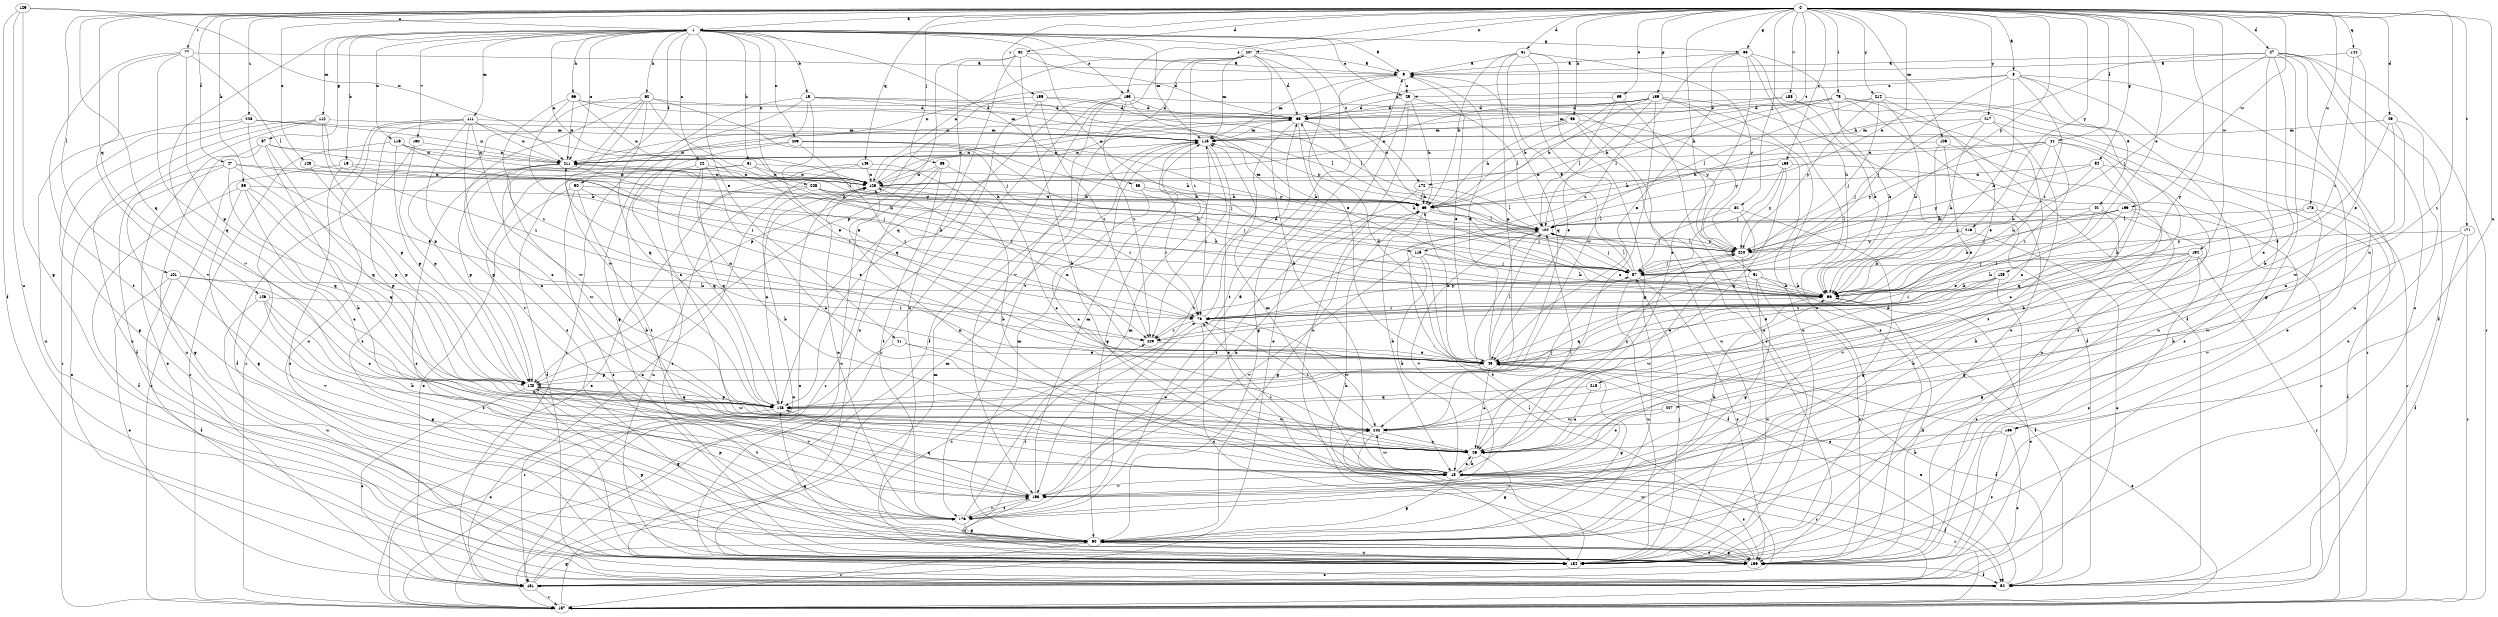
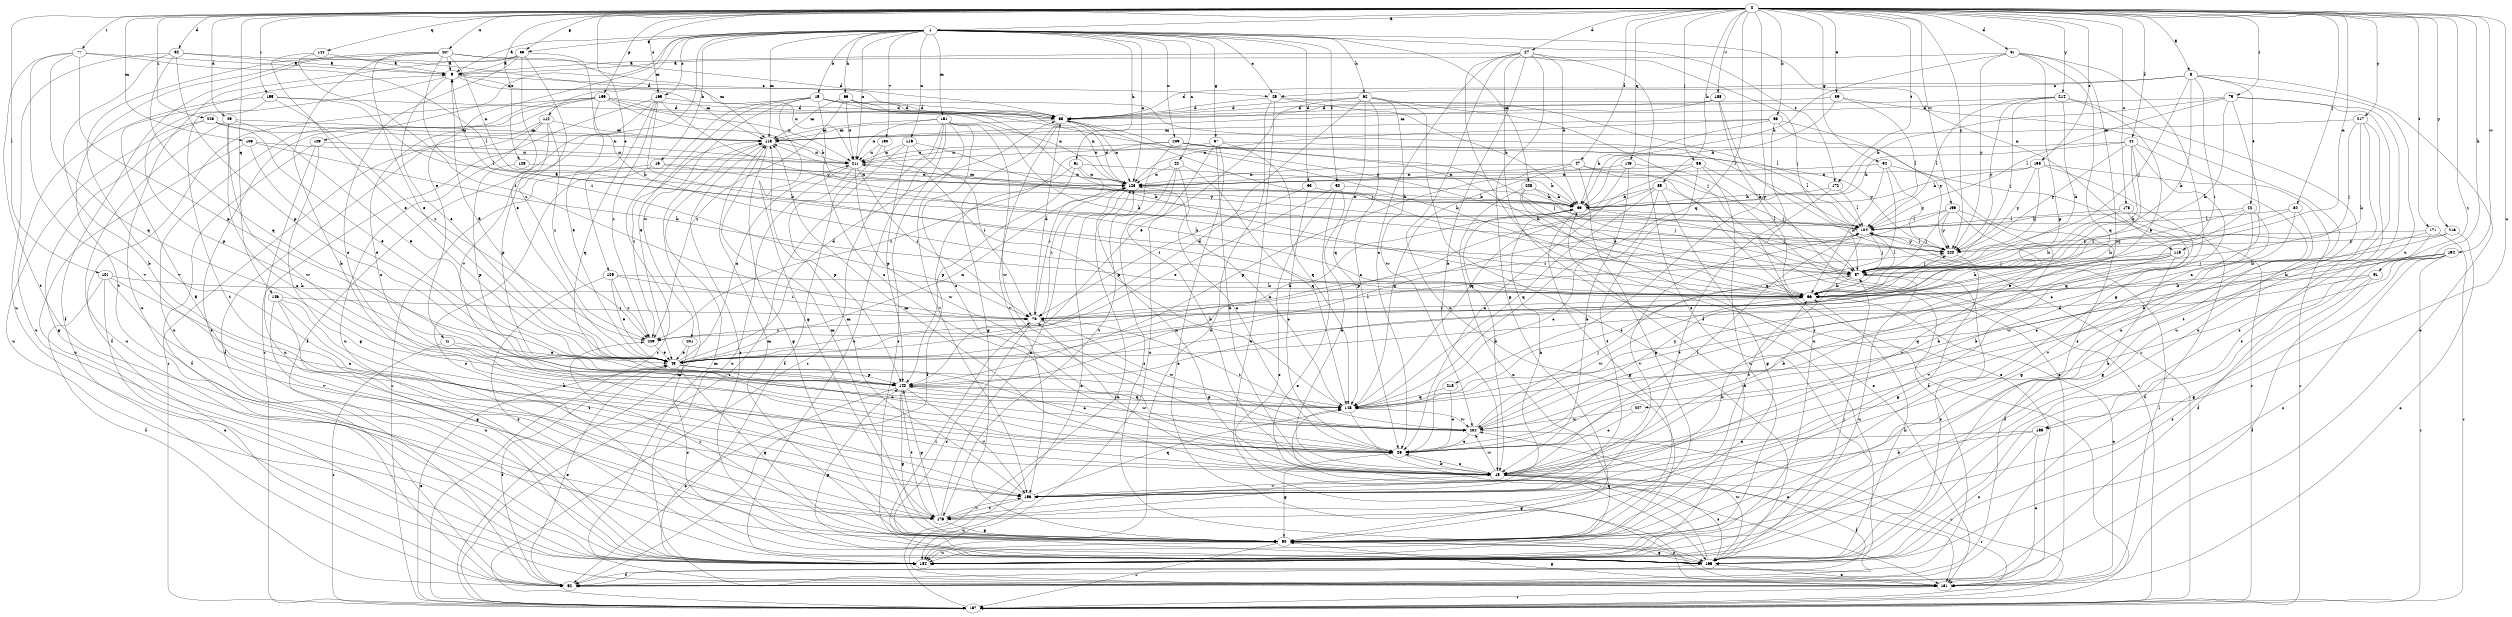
  strict digraph {
    0
    1
    8
    27
    29
    31
    32
    39
    44
    47
    54
    55
    75
    77
    82
    86
    89
    91
    93
    101
    106
    115
    125
    128
    139
    144
    145
    146
    148
    155
    158
    165
    171
    172
    178
    183
    188
    194
    199
    207
    214
    216
    217
    218
    220
    227
    228
    9
    15
    16
    22
    25
    33
    41
    50
    57
    61
    62
    66
-   111
+   111 [label=151]
    112
    113
    116
    123
    129
    190
    193
    208
    209
    211
    35
    42
    78
    87
    96
    131
    26
    60
    157
    166
    18
    52
    69
    184
    43
    202
    140
    104
    229
    176
+   201
    0 -> 1 [label=a]
    0 -> 8 [label=a]
    0 -> 27 [label=d]
    0 -> 29 [label=d]
    0 -> 31 [label=d]
    0 -> 32 [label=d]
    0 -> 39 [label=e]
    0 -> 44 [label=f]
    0 -> 47 [label=f]
    0 -> 54 [label=g]
    0 -> 55 [label=g]
    0 -> 75 [label=i]
    0 -> 77 [label=i]
    0 -> 82 [label=j]
    0 -> 86 [label=j]
    0 -> 89 [label=k]
    0 -> 91 [label=k]
    0 -> 93 [label=k]
    0 -> 101 [label=l]
    0 -> 106 [label=m]
    0 -> 115 [label=n]
    0 -> 125 [label=o]
    0 -> 128 [label=o]
    0 -> 139 [label=p]
    0 -> 144 [label=q]
    0 -> 145 [label=q]
    0 -> 146 [label=q]
    0 -> 148 [label=q]
    0 -> 155 [label=r]
    0 -> 158 [label=s]
    0 -> 165 [label=s]
    0 -> 171 [label=t]
    0 -> 172 [label=t]
    0 -> 178 [label=u]
    0 -> 183 [label=u]
    0 -> 188 [label=v]
    0 -> 194 [label=w]
    0 -> 199 [label=w]
    0 -> 207 [label=x]
    0 -> 214 [label=y]
    0 -> 216 [label=y]
    0 -> 217 [label=y]
    0 -> 218 [label=y]
    0 -> 220 [label=y]
    0 -> 227 [label=z]
    0 -> 228 [label=z]
    1 -> 55 [label=g]
    1 -> 115 [label=n]
    1 -> 165 [label=s]
    1 -> 172 [label=t]
    1 -> 9 [label=a]
    1 -> 15 [label=b]
    1 -> 16 [label=b]
    1 -> 22 [label=c]
    1 -> 25 [label=c]
    1 -> 33 [label=d]
    1 -> 41 [label=e]
    1 -> 50 [label=f]
    1 -> 57 [label=g]
    1 -> 61 [label=h]
    1 -> 62 [label=h]
    1 -> 66 [label=h]
    1 -> 111 [label=m]
    1 -> 112 [label=m]
    1 -> 113 [label=m]
    1 -> 116 [label=n]
    1 -> 123 [label=n]
-   129 -> 1 [label=o]
+   1 -> 129 [label=o]
    1 -> 190 [label=v]
    1 -> 193 [label=v]
    1 -> 208 [label=x]
    1 -> 209 [label=x]
    1 -> 211 [label=x]
    8 -> 183 [label=u]
    8 -> 25 [label=c]
    8 -> 35 [label=d]
    8 -> 42 [label=e]
    8 -> 78 [label=i]
    8 -> 87 [label=j]
    8 -> 96 [label=k]
    8 -> 131 [label=o]
    27 -> 9 [label=a]
    27 -> 87 [label=j]
    27 -> 26 [label=c]
    27 -> 60 [label=g]
    27 -> 157 [label=r]
    27 -> 166 [label=s]
    27 -> 18 [label=b]
    27 -> 52 [label=f]
    27 -> 69 [label=h]
    27 -> 184 [label=u]
    29 -> 113 [label=m]
-   29 -> 26 [label=x]
+   29 -> 26 [label=c]
    29 -> 184 [label=u]
    29 -> 43 [label=e]
    29 -> 202 [label=w]
    31 -> 148 [label=q]
    31 -> 220 [label=y]
    31 -> 9 [label=a]
    31 -> 60 [label=g]
    31 -> 69 [label=h]
    31 -> 202 [label=w]
    31 -> 140 [label=p]
    32 -> 148 [label=q]
    32 -> 9 [label=a]
    32 -> 35 [label=d]
    32 -> 18 [label=b]
    32 -> 184 [label=u]
    32 -> 140 [label=p]
    39 -> 35 [label=d]
    39 -> 69 [label=h]
    39 -> 184 [label=u]
    39 -> 104 [label=l]
    44 -> 220 [label=y]
    44 -> 211 [label=x]
    44 -> 96 [label=k]
    44 -> 26 [label=c]
    44 -> 18 [label=b]
    44 -> 69 [label=h]
    44 -> 229 [label=z]
    47 -> 148 [label=q]
    47 -> 123 [label=n]
    47 -> 87 [label=j]
    47 -> 131 [label=o]
    47 -> 60 [label=g]
    47 -> 140 [label=p]
    54 -> 148 [label=q]
    54 -> 220 [label=y]
    54 -> 123 [label=n]
    54 -> 96 [label=k]
    54 -> 157 [label=r]
    55 -> 9 [label=a]
    55 -> 96 [label=k]
    55 -> 26 [label=c]
    55 -> 52 [label=f]
    55 -> 184 [label=u]
    55 -> 43 [label=e]
    55 -> 229 [label=z]
    75 -> 35 [label=d]
    75 -> 96 [label=k]
    75 -> 26 [label=c]
    75 -> 166 [label=s]
    75 -> 69 [label=h]
    75 -> 184 [label=u]
    75 -> 104 [label=l]
    77 -> 148 [label=q]
    77 -> 9 [label=a]
    77 -> 193 [label=v]
    77 -> 140 [label=p]
    77 -> 104 [label=l]
    77 -> 176 [label=t]
    82 -> 87 [label=j]
    82 -> 26 [label=c]
    82 -> 60 [label=g]
    82 -> 104 [label=l]
    86 -> 123 [label=n]
    86 -> 26 [label=c]
    86 -> 157 [label=r]
    86 -> 184 [label=u]
    86 -> 176 [label=t]
    89 -> 148 [label=q]
    89 -> 26 [label=c]
    89 -> 60 [label=g]
    89 -> 52 [label=f]
    89 -> 69 [label=h]
    89 -> 140 [label=p]
    91 -> 148 [label=q]
    91 -> 96 [label=k]
    91 -> 166 [label=s]
    91 -> 52 [label=f]
-   91 -> 184 [label=u]
    93 -> 220 [label=y]
    93 -> 113 [label=m]
    93 -> 123 [label=n]
    93 -> 166 [label=s]
    93 -> 69 [label=h]
    93 -> 184 [label=u]
    101 -> 193 [label=v]
    101 -> 96 [label=k]
    101 -> 131 [label=o]
    101 -> 26 [label=c]
    101 -> 52 [label=f]
    106 -> 211 [label=x]
    106 -> 96 [label=k]
    106 -> 184 [label=u]
    106 -> 43 [label=e]
    115 -> 193 [label=v]
    115 -> 87 [label=j]
    115 -> 96 [label=k]
    115 -> 18 [label=b]
    115 -> 52 [label=f]
    125 -> 78 [label=i]
    125 -> 96 [label=k]
    125 -> 166 [label=s]
    125 -> 43 [label=e]
    125 -> 229 [label=z]
    128 -> 123 [label=n]
    128 -> 140 [label=p]
    139 -> 123 [label=n]
    139 -> 211 [label=x]
    139 -> 35 [label=d]
    139 -> 26 [label=c]
    139 -> 166 [label=s]
    139 -> 52 [label=f]
    139 -> 69 [label=h]
    139 -> 184 [label=u]
    139 -> 43 [label=e]
    144 -> 9 [label=a]
    144 -> 78 [label=i]
    144 -> 43 [label=e]
    145 -> 148 [label=q]
    145 -> 123 [label=n]
    145 -> 131 [label=o]
    145 -> 18 [label=b]
    146 -> 78 [label=i]
    146 -> 60 [label=g]
    146 -> 18 [label=b]
    146 -> 184 [label=u]
    146 -> 176 [label=t]
    148 -> 123 [label=n]
    148 -> 131 [label=o]
    148 -> 202 [label=w]
    148 -> 140 [label=p]
    155 -> 35 [label=d]
    155 -> 184 [label=u]
    155 -> 140 [label=p]
    155 -> 104 [label=l]
    155 -> 229 [label=z]
    158 -> 148 [label=q]
    158 -> 220 [label=y]
    158 -> 123 [label=n]
    158 -> 87 [label=j]
    158 -> 157 [label=r]
    158 -> 69 [label=h]
    165 -> 148 [label=q]
    165 -> 220 [label=y]
    165 -> 35 [label=d]
    165 -> 96 [label=k]
    165 -> 157 [label=r]
    165 -> 52 [label=f]
    165 -> 229 [label=z]
    171 -> 220 [label=y]
    171 -> 157 [label=r]
    171 -> 52 [label=f]
    171 -> 202 [label=w]
    172 -> 69 [label=h]
    172 -> 104 [label=l]
    172 -> 176 [label=t]
    178 -> 96 [label=k]
    178 -> 18 [label=b]
    178 -> 52 [label=f]
    178 -> 104 [label=l]
    183 -> 131 [label=o]
    183 -> 26 [label=c]
    183 -> 166 [label=s]
    183 -> 18 [label=b]
    188 -> 113 [label=m]
    188 -> 35 [label=d]
    188 -> 96 [label=k]
    188 -> 157 [label=r]
    194 -> 87 [label=j]
    194 -> 96 [label=k]
    194 -> 60 [label=g]
    194 -> 157 [label=r]
    194 -> 166 [label=s]
    194 -> 18 [label=b]
    194 -> 43 [label=d]
    199 -> 220 [label=y]
    199 -> 193 [label=v]
    199 -> 78 [label=i]
    199 -> 87 [label=j]
    199 -> 18 [label=b]
    199 -> 104 [label=l]
    207 -> 9 [label=a]
    207 -> 113 [label=m]
    207 -> 123 [label=n]
    207 -> 193 [label=v]
    207 -> 35 [label=d]
    207 -> 78 [label=i]
    207 -> 18 [label=b]
    207 -> 43 [label=e]
    207 -> 176 [label=t]
    214 -> 220 [label=y]
    214 -> 35 [label=d]
    214 -> 87 [label=j]
    214 -> 96 [label=k]
    214 -> 184 [label=u]
    214 -> 43 [label=e]
    214 -> 104 [label=l]
    216 -> 220 [label=y]
    216 -> 96 [label=k]
    216 -> 131 [label=o]
    217 -> 113 [label=m]
    217 -> 87 [label=j]
    217 -> 96 [label=k]
    217 -> 166 [label=s]
    217 -> 176 [label=t]
    218 -> 148 [label=q]
    218 -> 26 [label=c]
    220 -> 87 [label=j]
    220 -> 60 [label=g]
    220 -> 104 [label=l]
    227 -> 26 [label=c]
    227 -> 202 [label=w]
    228 -> 113 [label=m]
    228 -> 211 [label=x]
    228 -> 60 [label=g]
    228 -> 184 [label=u]
    228 -> 43 [label=e]
    9 -> 25 [label=c]
    9 -> 113 [label=m]
    9 -> 211 [label=x]
    9 -> 43 [label=e]
    9 -> 176 [label=t]
    15 -> 220 [label=y]
    15 -> 35 [label=d]
    15 -> 26 [label=c]
    15 -> 60 [label=g]
    15 -> 157 [label=r]
    15 -> 43 [label=e]
    15 -> 104 [label=l]
+   15 -> 201 [label=w]
    16 -> 123 [label=n]
    16 -> 96 [label=k]
    16 -> 157 [label=r]
    16 -> 166 [label=s]
    22 -> 148 [label=q]
    22 -> 123 [label=n]
    22 -> 26 [label=c]
    22 -> 166 [label=s]
    22 -> 18 [label=b]
    25 -> 35 [label=d]
    25 -> 131 [label=o]
    25 -> 69 [label=h]
    25 -> 184 [label=u]
    25 -> 104 [label=l]
    33 -> 78 [label=i]
    33 -> 26 [label=c]
    33 -> 69 [label=h]
    41 -> 26 [label=c]
    41 -> 157 [label=r]
    41 -> 43 [label=e]
    50 -> 131 [label=o]
    50 -> 166 [label=s]
    50 -> 18 [label=b]
    50 -> 69 [label=h]
    50 -> 43 [label=e]
    57 -> 148 [label=q]
    57 -> 211 [label=x]
    57 -> 131 [label=o]
    57 -> 18 [label=b]
    57 -> 184 [label=u]
    57 -> 104 [label=l]
    61 -> 123 [label=n]
    61 -> 78 [label=i]
    61 -> 52 [label=f]
    61 -> 69 [label=h]
    61 -> 140 [label=p]
    62 -> 148 [label=q]
    62 -> 35 [label=d]
    62 -> 87 [label=j]
    62 -> 26 [label=c]
    62 -> 166 [label=s]
    62 -> 43 [label=e]
    62 -> 202 [label=w]
-   62 -> 140 [label=p]
+   62 -> 140 [label=d]
    66 -> 113 [label=m]
    66 -> 123 [label=n]
    66 -> 211 [label=x]
    66 -> 35 [label=d]
    66 -> 96 [label=k]
    66 -> 229 [label=z]
    111 -> 113 [label=m]
    111 -> 193 [label=v]
    111 -> 211 [label=x]
    111 -> 96 [label=k]
    111 -> 26 [label=c]
    111 -> 157 [label=r]
    111 -> 166 [label=s]
    111 -> 184 [label=u]
    111 -> 202 [label=w]
    112 -> 113 [label=m]
    112 -> 157 [label=r]
    112 -> 52 [label=f]
    112 -> 184 [label=u]
    112 -> 140 [label=p]
    112 -> 229 [label=z]
    113 -> 211 [label=x]
    113 -> 60 [label=g]
    113 -> 166 [label=s]
    113 -> 229 [label=z]
    116 -> 220 [label=y]
    116 -> 211 [label=x]
    116 -> 78 [label=i]
    116 -> 157 [label=r]
    116 -> 140 [label=p]
    123 -> 35 [label=d]
    123 -> 78 [label=i]
    123 -> 131 [label=o]
    123 -> 69 [label=h]
    129 -> 211 [label=x]
    129 -> 60 [label=g]
    129 -> 52 [label=f]
    129 -> 184 [label=u]
    190 -> 211 [label=x]
    190 -> 52 [label=f]
-   190 -> 140 [label=p]
+   190 -> 148 [label=p]
    193 -> 148 [label=q]
    193 -> 113 [label=m]
    193 -> 96 [label=k]
    193 -> 69 [label=h]
    193 -> 184 [label=u]
    193 -> 176 [label=t]
    208 -> 87 [label=j]
    208 -> 96 [label=k]
    208 -> 131 [label=o]
    208 -> 69 [label=h]
    208 -> 184 [label=u]
    209 -> 220 [label=y]
    209 -> 211 [label=x]
    209 -> 87 [label=j]
    209 -> 96 [label=k]
    209 -> 229 [label=z]
    209 -> 176 [label=t]
    211 -> 123 [label=n]
    211 -> 78 [label=i]
-   211 -> 184 [label=s]
+   211 -> 184 [label=u]
    211 -> 202 [label=w]
    211 -> 140 [label=p]
    35 -> 113 [label=m]
    35 -> 123 [label=n]
    35 -> 193 [label=v]
    35 -> 87 [label=j]
    35 -> 96 [label=k]
    35 -> 60 [label=g]
    42 -> 193 [label=v]
    42 -> 96 [label=k]
    42 -> 60 [label=g]
    42 -> 43 [label=e]
    42 -> 104 [label=l]
    78 -> 220 [label=y]
    78 -> 35 [label=d]
    78 -> 166 [label=s]
    78 -> 202 [label=w]
    78 -> 229 [label=z]
    87 -> 9 [label=a]
    87 -> 96 [label=k]
    87 -> 166 [label=s]
    87 -> 184 [label=u]
    87 -> 104 [label=l]
    96 -> 78 [label=i]
    96 -> 131 [label=o]
    96 -> 202 [label=w]
    131 -> 113 [label=m]
    131 -> 60 [label=g]
    131 -> 157 [label=r]
    131 -> 104 [label=l]
    26 -> 60 [label=g]
    26 -> 18 [label=b]
    60 -> 113 [label=m]
    60 -> 157 [label=r]
    60 -> 166 [label=s]
    60 -> 184 [label=u]
    60 -> 229 [label=z]
    157 -> 113 [label=m]
    157 -> 123 [label=n]
    157 -> 43 [label=e]
    166 -> 148 [label=q]
    166 -> 78 [label=i]
    166 -> 96 [label=k]
    166 -> 131 [label=o]
    166 -> 60 [label=g]
    166 -> 52 [label=f]
    166 -> 202 [label=w]
    166 -> 140 [label=p]
    18 -> 113 [label=m]
    18 -> 123 [label=n]
    18 -> 193 [label=v]
    18 -> 78 [label=i]
    18 -> 26 [label=c]
    18 -> 60 [label=g]
    18 -> 157 [label=r]
    18 -> 166 [label=s]
    18 -> 52 [label=f]
    18 -> 202 [label=w]
    18 -> 104 [label=l]
    52 -> 43 [label=e]
    69 -> 113 [label=m]
    69 -> 87 [label=j]
    69 -> 60 [label=g]
    69 -> 18 [label=b]
    69 -> 104 [label=l]
    184 -> 87 [label=j]
    184 -> 69 [label=h]
    43 -> 9 [label=a]
    43 -> 123 [label=n]
    43 -> 211 [label=x]
    43 -> 35 [label=d]
    43 -> 26 [label=c]
    43 -> 60 [label=g]
    43 -> 52 [label=f]
    43 -> 69 [label=h]
    43 -> 140 [label=p]
    43 -> 104 [label=l]
    202 -> 220 [label=y]
    202 -> 78 [label=i]
    202 -> 87 [label=j]
    202 -> 26 [label=c]
    202 -> 157 [label=r]
    140 -> 148 [label=q]
    140 -> 193 [label=v]
    140 -> 131 [label=o]
    140 -> 60 [label=g]
    140 -> 202 [label=w]
    140 -> 176 [label=t]
    104 -> 220 [label=y]
    104 -> 193 [label=v]
    104 -> 211 [label=x]
    104 -> 87 [label=j]
    104 -> 176 [label=t]
    229 -> 43 [label=e]
    176 -> 9 [label=a]
    176 -> 113 [label=m]
    176 -> 123 [label=n]
    176 -> 193 [label=v]
    176 -> 60 [label=g]
    176 -> 140 [label=p]
+   201 -> 166 [label=s]
+   201 -> 43 [label=e]
  }
